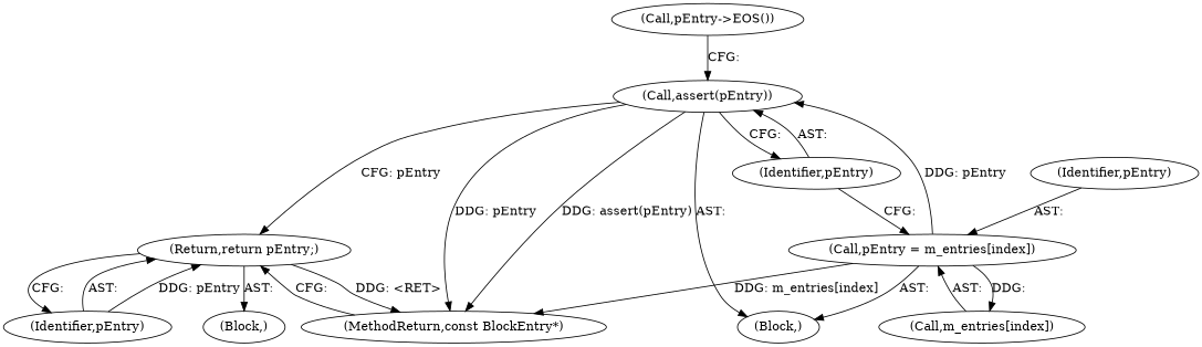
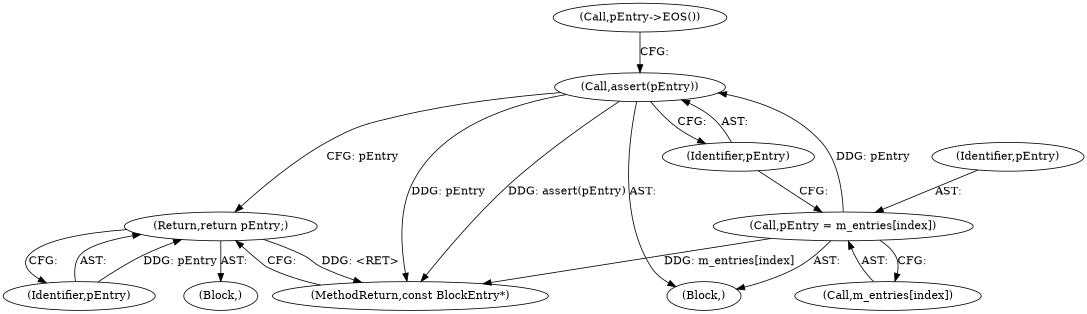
  digraph {
    n1 [label="(Call,assert(pEntry))"]
    n2 [label="(Return,return pEntry;)"]
    n3 [label="(Identifier,pEntry)"]
    n4 [label="(MethodReturn,const BlockEntry*)"]
    n5 [label="(Block,)"]
    n6 [label="(Identifier,pEntry)"]
    n7 [label="(Block,)"]
    n8 [label="(Call,pEntry = m_entries[index])"]
    n9 [label="(Call,m_entries[index])"]
    n10 [label="(Call,pEntry->EOS())"]
    n11 [label="(Identifier,pEntry)"]
    n1 -> n2 [label="CFG: pEntry"]
    n1 -> n3 [label="CFG: "]
    n1 -> n4 [label="DDG: pEntry"]
    n1 -> n4 [label="DDG: assert(pEntry)"]
    n1 -> n5 [label="AST: "]
    n2 -> n4 [label="DDG: <RET>"]
    n2 -> n6 [label="CFG: "]
    n2 -> n7 [label="AST: "]
    n3 -> n1 [label="AST: "]
    n3 -> n8 [label="CFG: "]
    n4 -> n2 [label="CFG: "]
    n6 -> n2 [label="AST: "]
    n6 -> n2 [label="DDG: pEntry"]
    n8 -> n1 [label="DDG: pEntry"]
    n8 -> n4 [label="DDG: m_entries[index]"]
    n8 -> n5 [label="AST: "]
-   n8 -> n9 [label="DDG: "]
+   n8 -> n9 [label="CFG: "]
    n9 -> n8 [label="AST: "]
    n10 -> n1 [label="CFG: "]
    n11 -> n8 [label="AST: "]
  }
